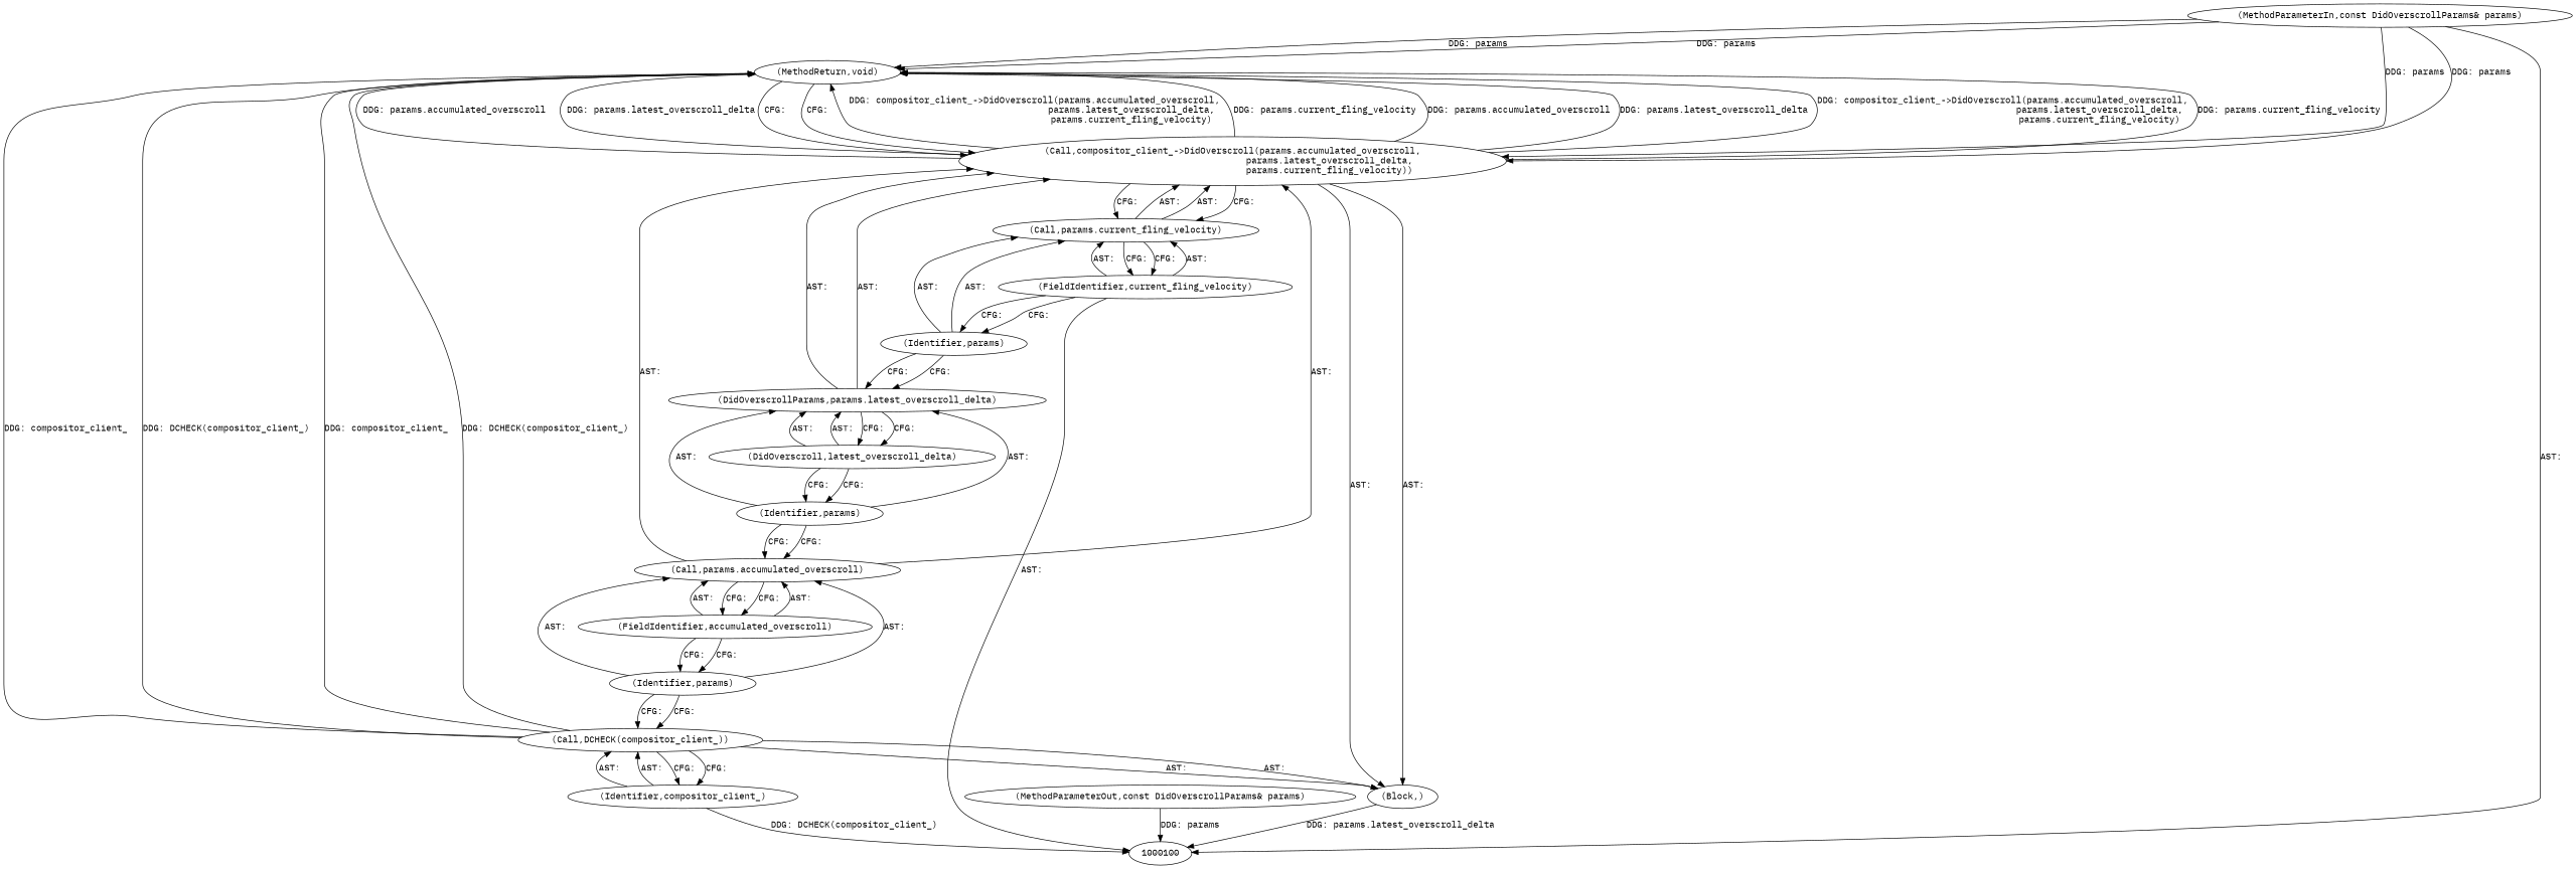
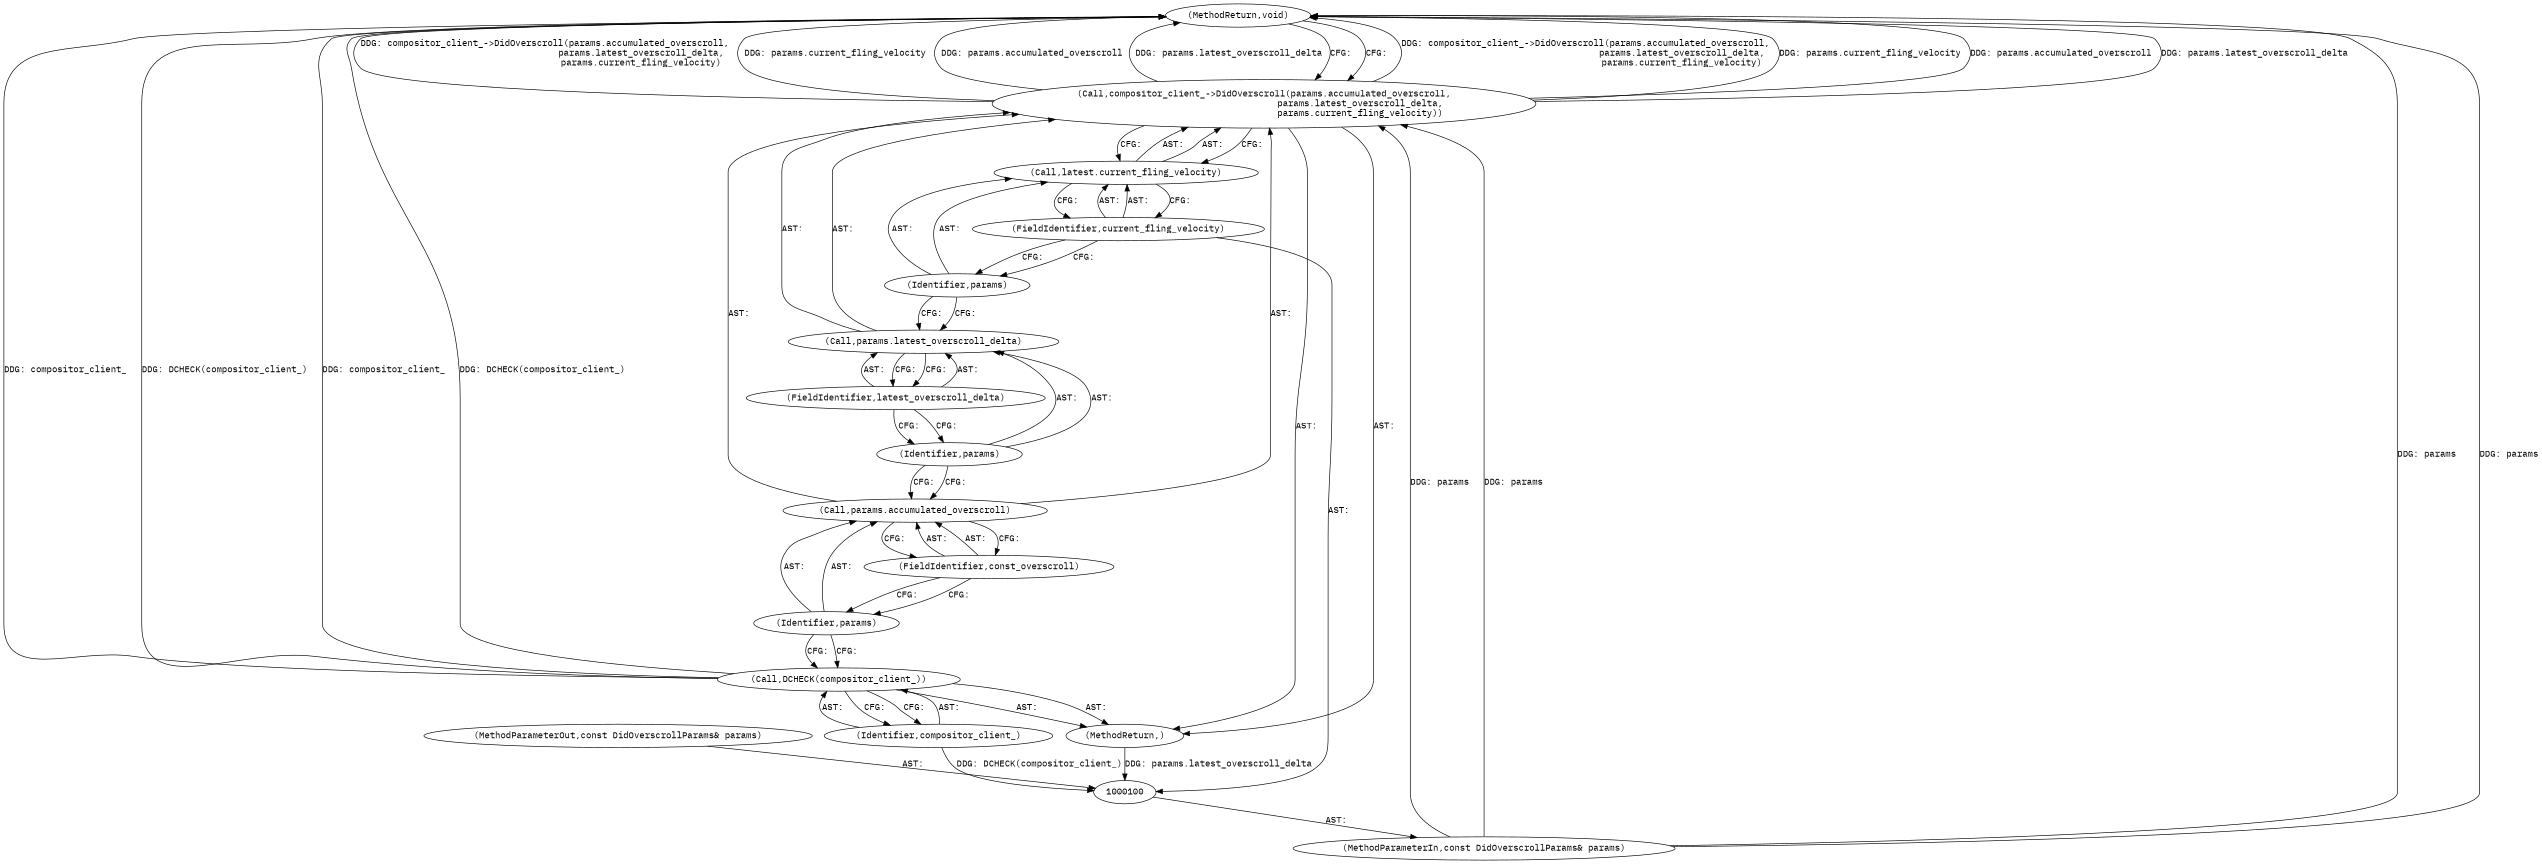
  digraph {
    fontname="IBM Plex Mono"
    node [fontname="IBM Plex Mono"]
    edge [fontname="IBM Plex Mono"]
    n1 [label="(MethodReturn,void)"]
    n2 [label="(Call,compositor_client_->DidOverscroll(params.accumulated_overscroll,\n                                    params.latest_overscroll_delta,\n                                    params.current_fling_velocity))"]
-   n3 [label="(Block,)"]
-   n4 [label="(Call,params.current_fling_velocity)"]
+   n3 [label="(MethodReturn,)"]
+   n4 [label="(Call,latest.current_fling_velocity)"]
    1000100
    n6 [label="(MethodParameterIn,const DidOverscrollParams& params)"]
    n7 [label="(MethodParameterOut,const DidOverscrollParams& params)"]
    n8 [label="(Identifier,compositor_client_)"]
    n9 [label="(Call,DCHECK(compositor_client_))"]
    n10 [label="(FieldIdentifier,current_fling_velocity)"]
    n11 [label="(Call,params.accumulated_overscroll)"]
-   n12 [label="(FieldIdentifier,accumulated_overscroll)"]
+   n12 [label="(FieldIdentifier,const_overscroll)"]
    n13 [label="(Identifier,params)"]
-   n14 [label="(DidOverscrollParams,params.latest_overscroll_delta)"]
-   n15 [label="(DidOverscroll,latest_overscroll_delta)"]
+   n14 [label="(Call,params.latest_overscroll_delta)"]
+   n15 [label="(FieldIdentifier,latest_overscroll_delta)"]
    n16 [label="(Identifier,params)"]
    n17 [label="(Identifier,params)"]
    n1 -> n2 [label="CFG: "]
    n1 -> n2 [label="CFG: "]
    n2 -> n1 [label="DDG: compositor_client_->DidOverscroll(params.accumulated_overscroll,\n                                    params.latest_overscroll_delta,\n                                    params.current_fling_velocity)"]
    n2 -> n1 [label="DDG: params.current_fling_velocity"]
    n2 -> n1 [label="DDG: params.accumulated_overscroll"]
    n2 -> n1 [label="DDG: params.latest_overscroll_delta"]
    n2 -> n1 [label="DDG: compositor_client_->DidOverscroll(params.accumulated_overscroll,\n                                    params.latest_overscroll_delta,\n                                    params.current_fling_velocity)"]
    n2 -> n1 [label="DDG: params.current_fling_velocity"]
    n2 -> n1 [label="DDG: params.accumulated_overscroll"]
    n2 -> n1 [label="DDG: params.latest_overscroll_delta"]
    n2 -> n3 [label="AST: "]
    n2 -> n3 [label="AST: "]
    n2 -> n4 [label="CFG: "]
    n2 -> n4 [label="CFG: "]
    n3 -> 1000100 [label="DDG: params.latest_overscroll_delta"]
    n4 -> n2 [label="AST: "]
    n4 -> n2 [label="AST: "]
    n4 -> n10 [label="CFG: "]
    n4 -> n10 [label="CFG: "]
    n6 -> n1 [label="DDG: params"]
    n6 -> n1 [label="DDG: params"]
    n6 -> n2 [label="DDG: params"]
    n6 -> n2 [label="DDG: params"]
-   n6 -> 1000100 [label="AST: "]
-   n7 -> 1000100 [label="DDG: params"]
+   1000100 -> n6 [label="AST: "]
+   n7 -> 1000100 [label="AST: "]
    n8 -> 1000100 [label="DDG: DCHECK(compositor_client_)"]
    n8 -> n9 [label="AST: "]
    n8 -> n9 [label="AST: "]
    n9 -> n1 [label="DDG: compositor_client_"]
    n9 -> n1 [label="DDG: DCHECK(compositor_client_)"]
    n9 -> n1 [label="DDG: compositor_client_"]
    n9 -> n1 [label="DDG: DCHECK(compositor_client_)"]
    n9 -> n3 [label="AST: "]
    n9 -> n3 [label="AST: "]
    n9 -> n8 [label="CFG: "]
    n9 -> n8 [label="CFG: "]
    n10 -> n4 [label="AST: "]
    n10 -> n4 [label="AST: "]
    n10 -> 1000100 [label="AST: "]
    n10 -> n17 [label="CFG: "]
    n10 -> n17 [label="CFG: "]
    n11 -> n2 [label="AST: "]
    n11 -> n2 [label="AST: "]
    n11 -> n12 [label="CFG: "]
    n11 -> n12 [label="CFG: "]
    n12 -> n11 [label="AST: "]
    n12 -> n11 [label="AST: "]
    n12 -> n13 [label="CFG: "]
    n12 -> n13 [label="CFG: "]
    n13 -> n9 [label="CFG: "]
    n13 -> n9 [label="CFG: "]
    n13 -> n11 [label="AST: "]
    n13 -> n11 [label="AST: "]
    n14 -> n2 [label="AST: "]
    n14 -> n2 [label="AST: "]
    n14 -> n15 [label="CFG: "]
    n14 -> n15 [label="CFG: "]
    n15 -> n14 [label="AST: "]
    n15 -> n14 [label="AST: "]
    n15 -> n16 [label="CFG: "]
    n15 -> n16 [label="CFG: "]
    n16 -> n11 [label="CFG: "]
    n16 -> n11 [label="CFG: "]
    n16 -> n14 [label="AST: "]
    n16 -> n14 [label="AST: "]
    n17 -> n4 [label="AST: "]
    n17 -> n4 [label="AST: "]
    n17 -> n14 [label="CFG: "]
    n17 -> n14 [label="CFG: "]
  }
